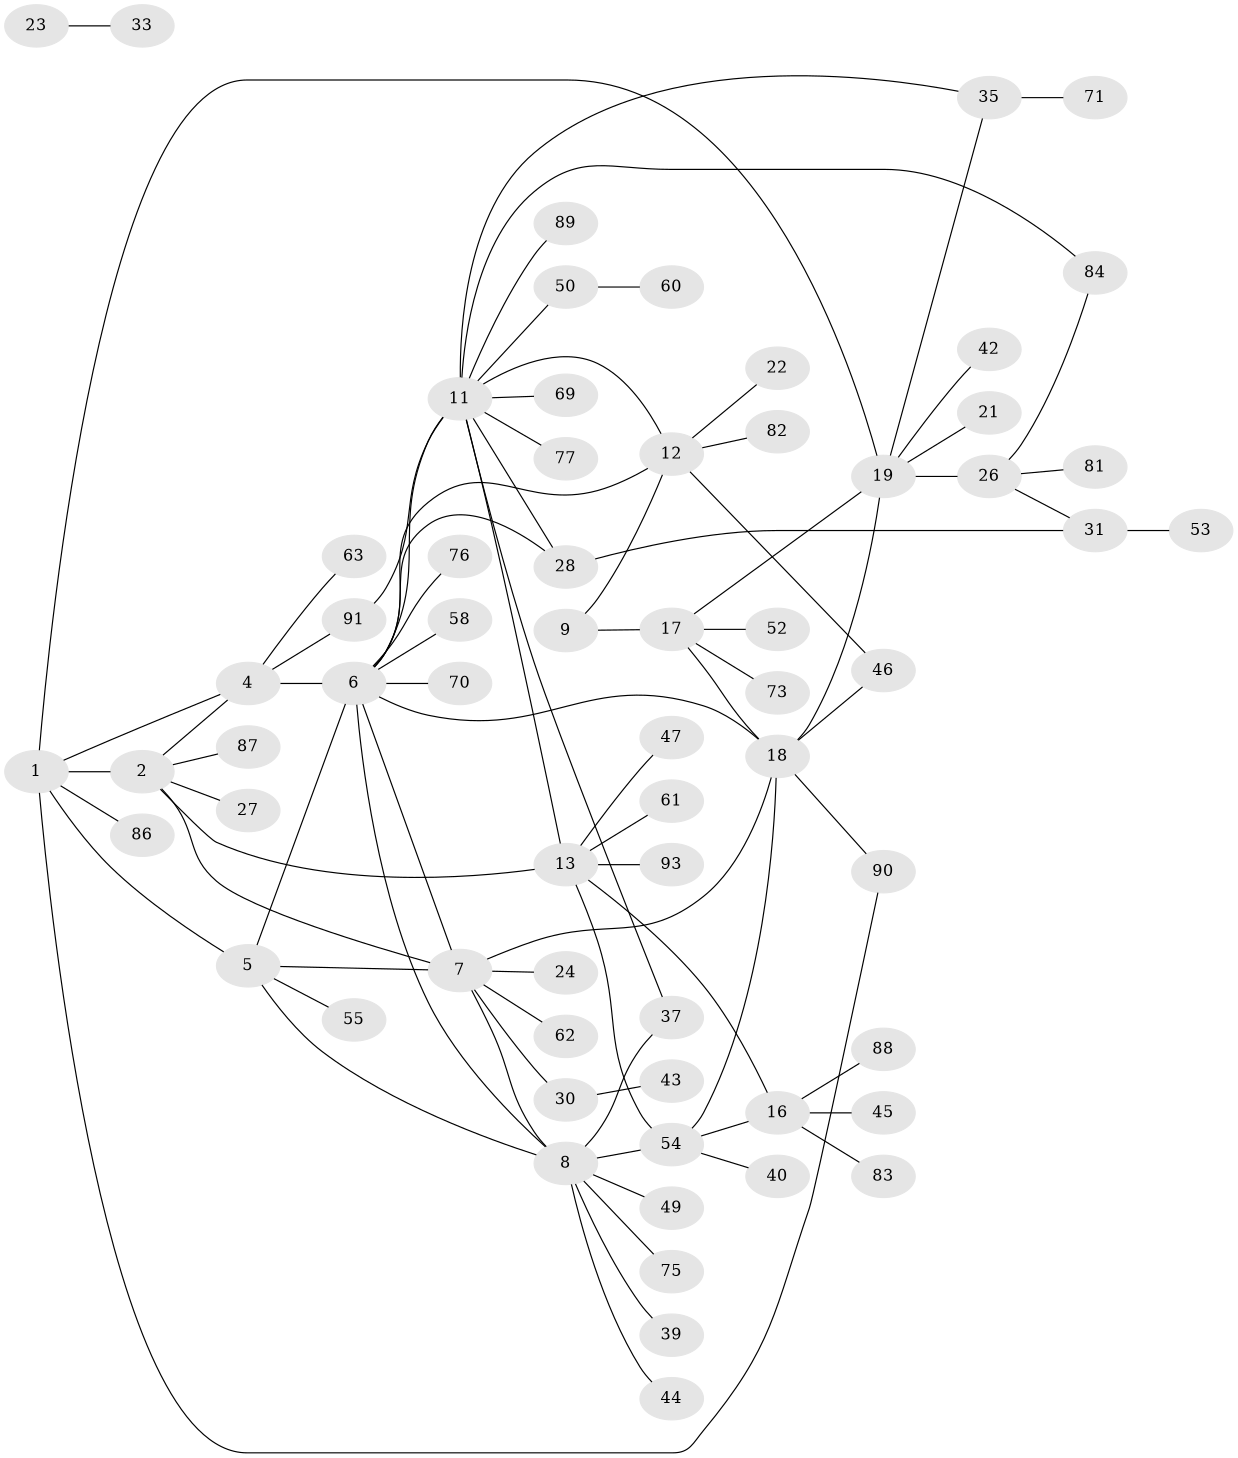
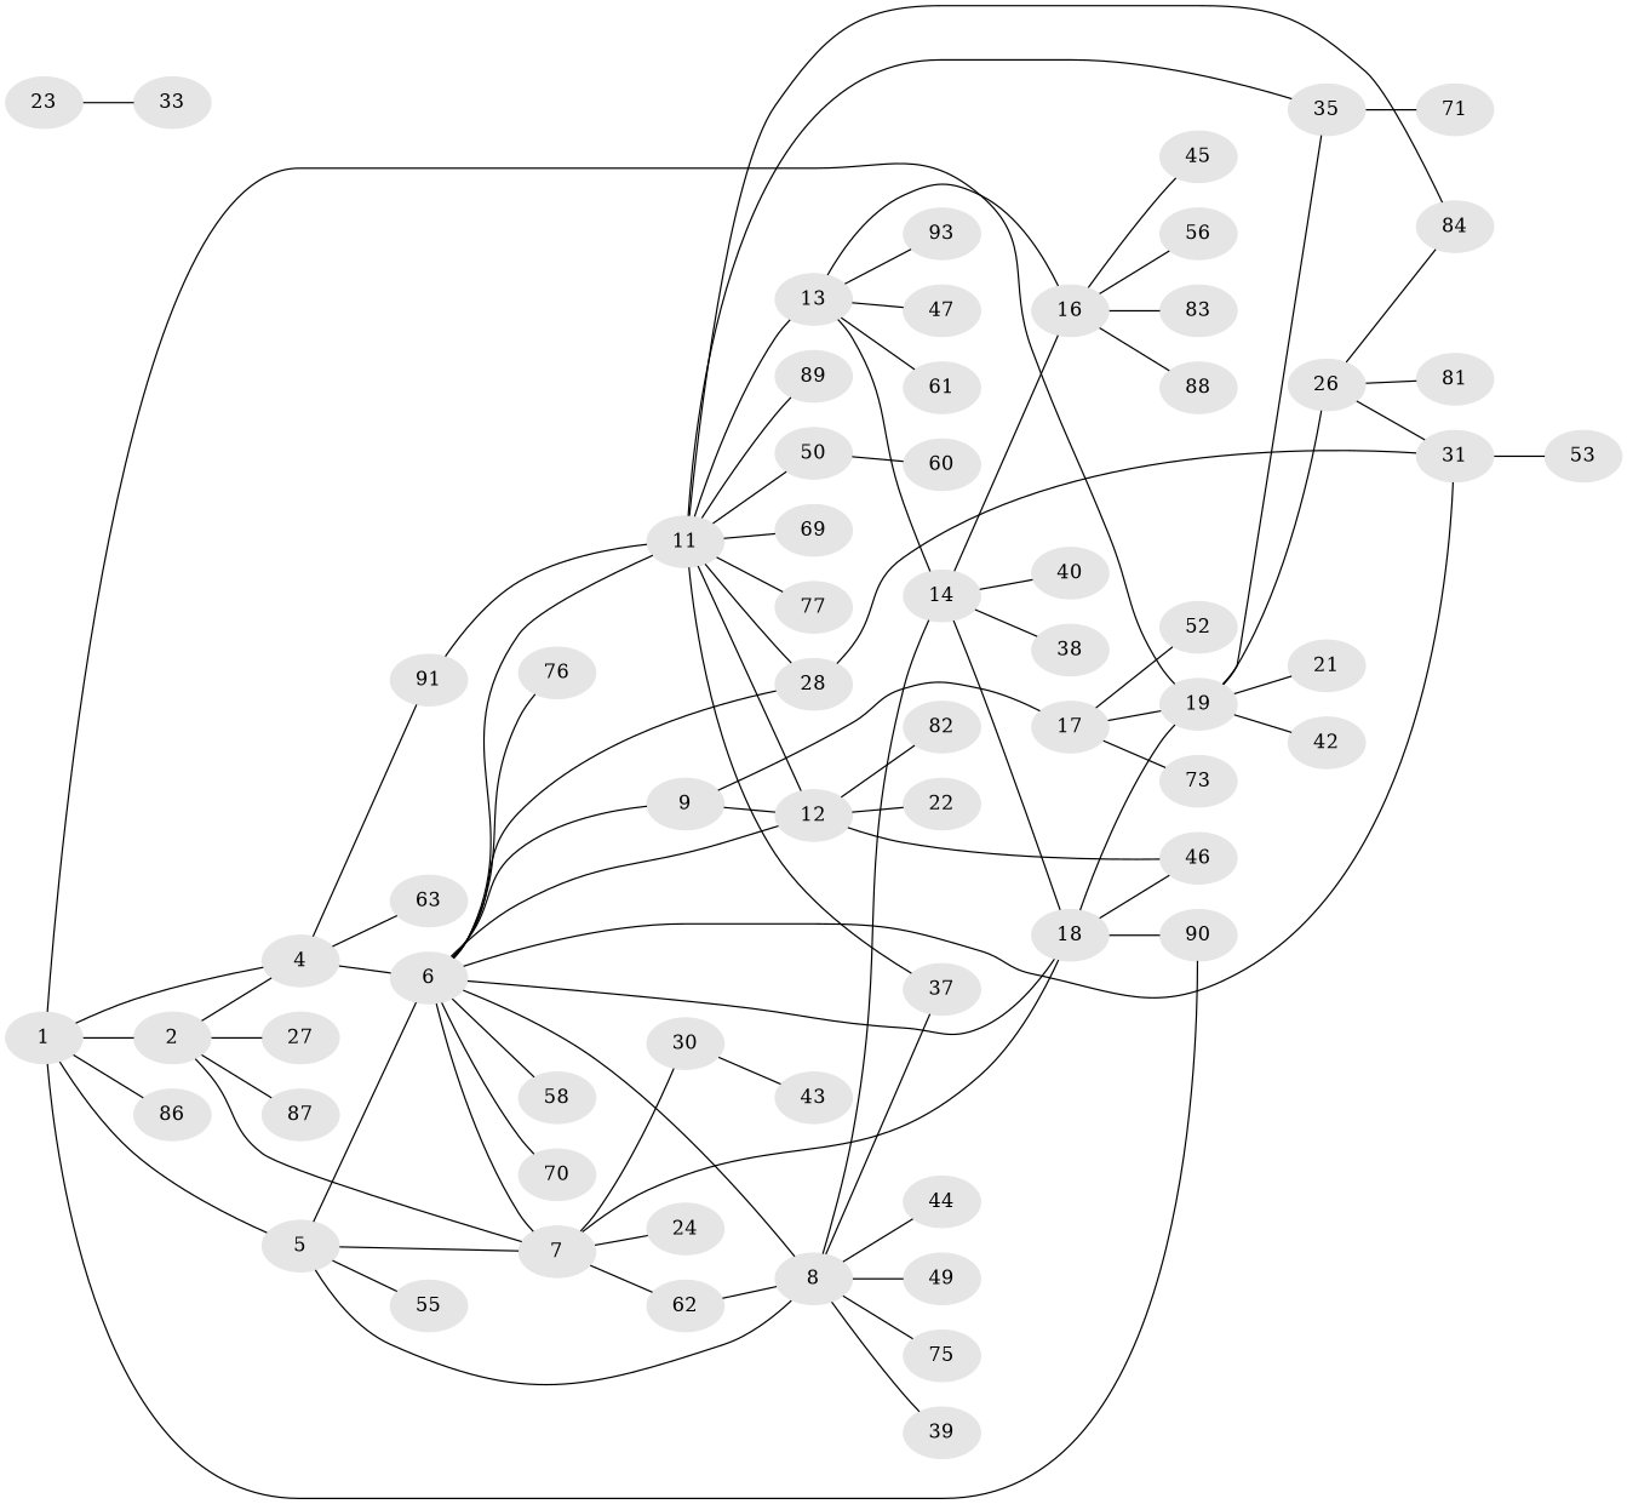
  graph {
    rankdir=LR
    node [color=gray90 style=filled]
    1 [super="+3"]
    2 [super="+34"]
    4 [super="+80"]
    19 [super="+20"]
    86
    90
    5
    7 [super="+64"]
    13 [super="+25"]
    27
    87
    6 [super="+10"]
    63
    91
    35 [super="+78"]
    21 [super="+79"]
    26 [super="+29"]
    42
    23
    33
    8 [super="+36"]
    18 [super="+32"]
    24
    30 [super="+41"]
    62 [super="+85"]
-   14 [super="+15" label=54]
+   14 [super="+15"]
    16 [super="+48"]
    47 [super="+51"]
    61
    93
    9
    11 [super="+57"]
    12 [super="+72"]
    28 [super="+59"]
    31 [super="+54"]
    58
    70
    76
    55
    37
    39
    44
    49
    75
    17 [super="+65"]
    50
    69
    77
    84 [super="+92"]
    89
    22
    46
    82
    53
    43
+   38
    40 [super="+67"]
    52
    73
    71
    60
    45
+   56 [super="+68"]
    83
    88
    81
    1 -- 2 [weight=2]
    1 -- 4 [weight=2]
    1 -- 19
    1 -- 86
    1 -- 90
    1 -- 5
    2 -- 4
    2 -- 7
-   2 -- 13
    2 -- 27
    2 -- 87
    4 -- 6
    4 -- 63
    4 -- 91
    19 -- 35
    19 -- 21
    19 -- 26
    19 -- 42
    5 -- 7
    5 -- 6
    5 -- 8
    5 -- 55
-   7 -- 8
+   62 -- 8
    7 -- 18
    7 -- 24
    7 -- 30
    7 -- 62
    13 -- 14 [weight=2]
    13 -- 16
    13 -- 47
    13 -- 61
    13 -- 93
    6 -- 7
    6 -- 8
    6 -- 18 [weight=2]
+   6 -- 9
    6 -- 11
    6 -- 12
    6 -- 28
+   6 -- 31
    6 -- 58
    6 -- 70
    6 -- 76
    91 -- 11
    35 -- 71
    26 -- 31
    26 -- 84
    26 -- 81
    23 -- 33
    8 -- 14
    8 -- 37
    8 -- 39
    8 -- 44
    8 -- 49
    8 -- 75
    18 -- 19 [weight=2]
    18 -- 90
    18 -- 46
    30 -- 43
    14 -- 18
    14 -- 16 [weight=2]
+   14 -- 38
    14 -- 40
    16 -- 45
+   16 -- 56
    16 -- 83
    16 -- 88
    9 -- 12
    9 -- 17
    11 -- 13
    11 -- 35
    11 -- 12
    11 -- 28
    11 -- 37
    11 -- 50
    11 -- 69
    11 -- 77
    11 -- 84
    11 -- 89
    12 -- 22
    12 -- 46
    12 -- 82
    28 -- 31
    31 -- 53
    17 -- 19 [weight=2]
-   17 -- 18
    17 -- 52
    17 -- 73
    50 -- 60
  }
